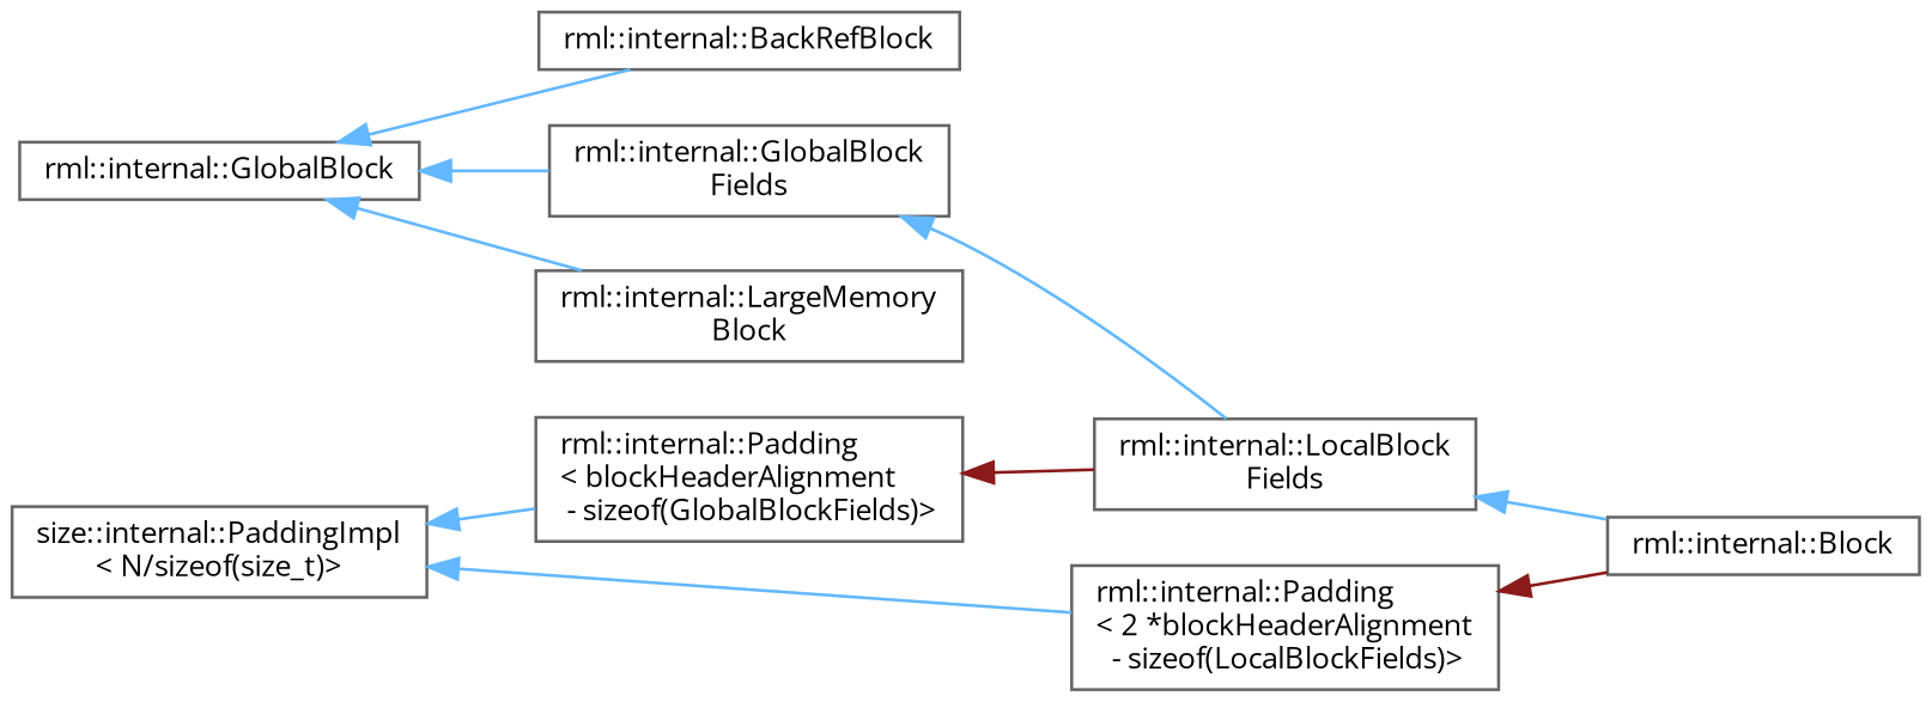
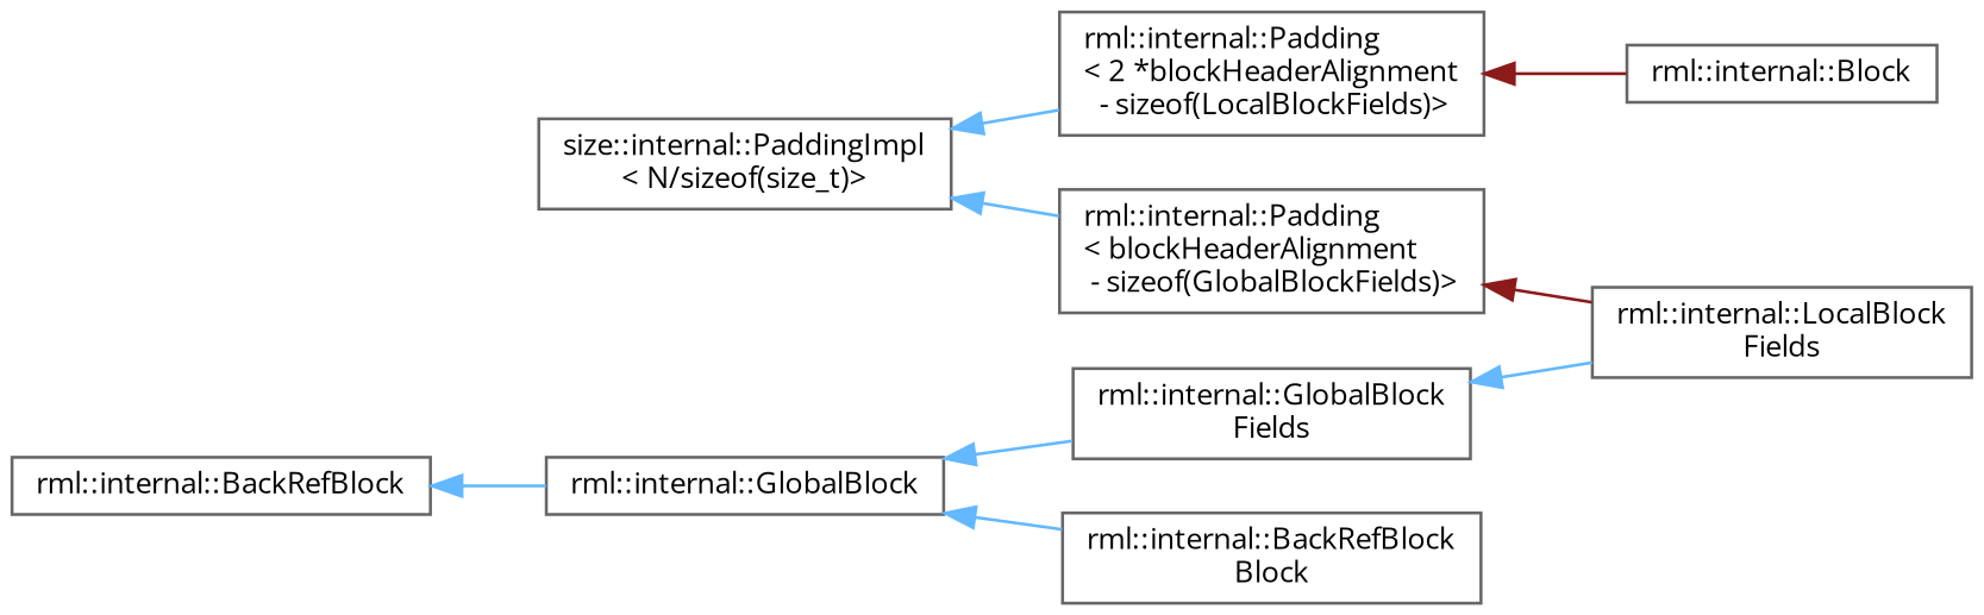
  digraph {
    fontname="Open Sans"
    rankdir=LR
    node [color=grey40 fillcolor=white fontname="Open Sans" fontsize=10 shape=box style=filled]
    edge [color=steelblue1 dir=back fontname="Open Sans" fontsize=10 labelfontname=Helvetica labelfontsize=10 style=solid]
    n1 [height=0.2 label="rml::internal::GlobalBlock" width=0.4]
    n2 [height=0.2 label="rml::internal::BackRefBlock" width=0.4]
    n3 [height=0.2 label="rml::internal::GlobalBlock\lFields" width=0.4]
-   n4 [height=0.2 label="rml::internal::LargeMemory\lBlock" width=0.4]
+   n4 [height=0.2 label="rml::internal::BackRefBlock\lBlock" width=0.4]
    n5 [height=0.2 label="rml::internal::LocalBlock\lFields" width=0.4]
    n6 [height=0.2 label="rml::internal::Block" width=0.4]
    n7 [height=0.2 label="size::internal::PaddingImpl\l\< N/sizeof(size_t)\>" width=0.4]
    n8 [height=0.2 label="rml::internal::Padding\l\< 2 *blockHeaderAlignment\l - sizeof(LocalBlockFields)\>" width=0.4]
    n9 [height=0.2 label="rml::internal::Padding\l\< blockHeaderAlignment\l - sizeof(GlobalBlockFields)\>" width=0.4]
-   n1 -> n2
+   n2 -> n1
    n1 -> n3
    n1 -> n4
    n3 -> n5
-   n5 -> n6
    n7 -> n8
    n7 -> n9
    n8 -> n6 [color=firebrick4]
    n9 -> n5 [color=firebrick4]
  }
